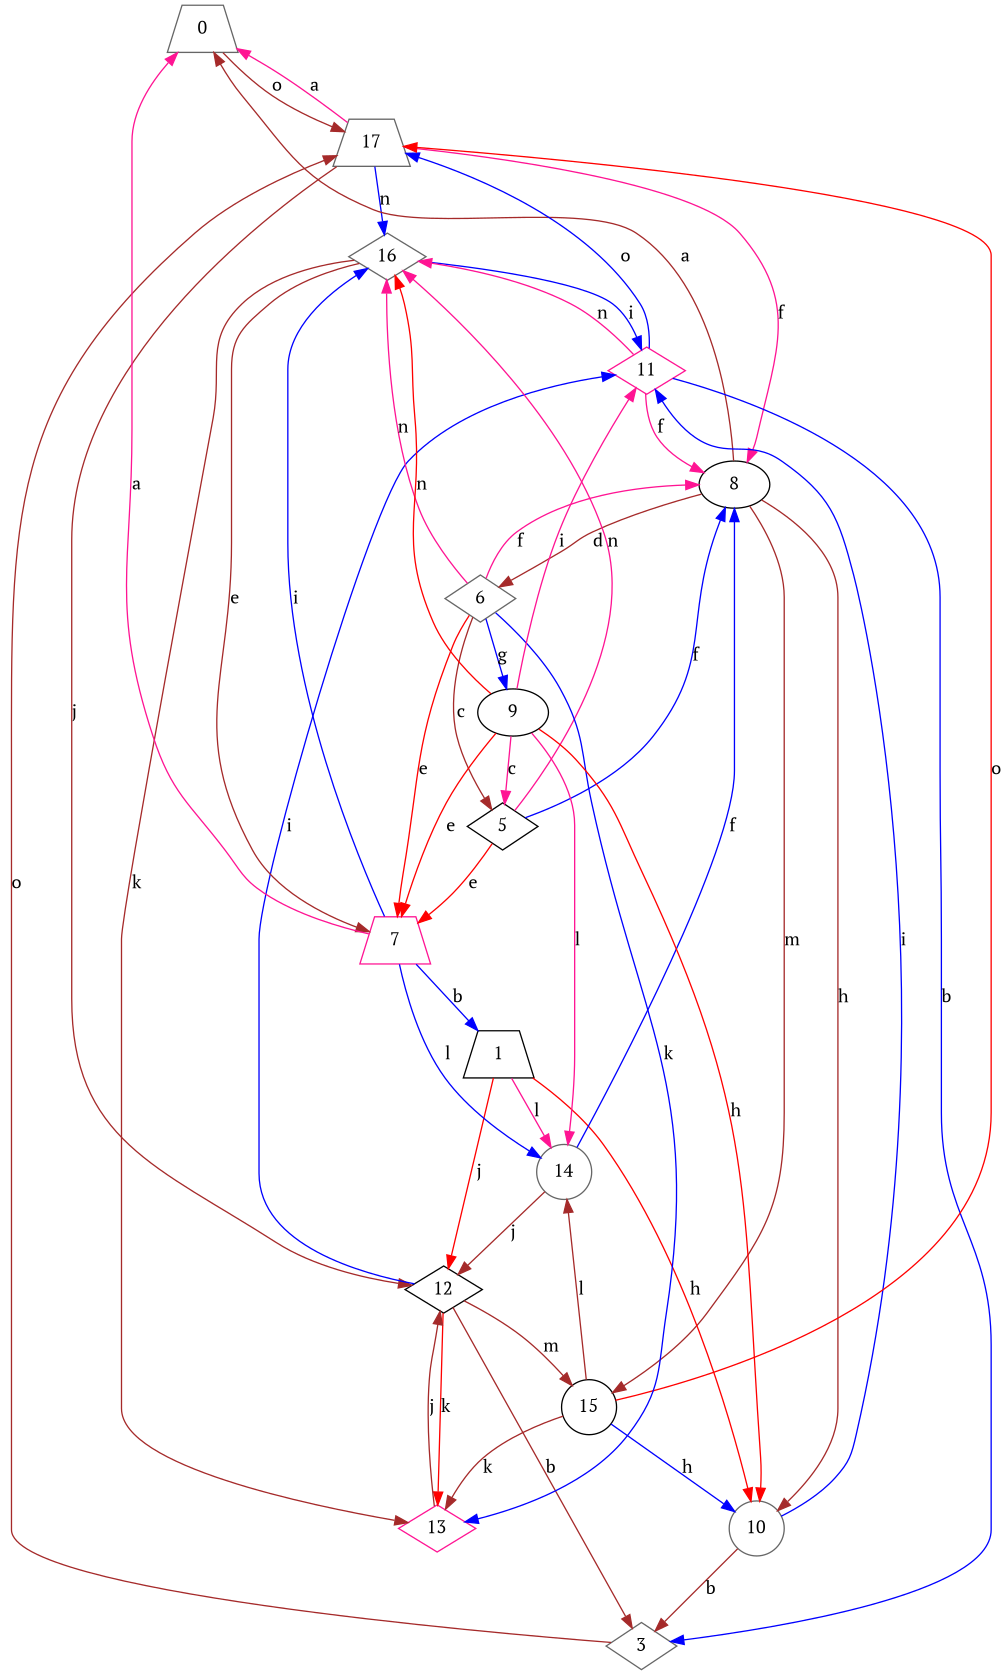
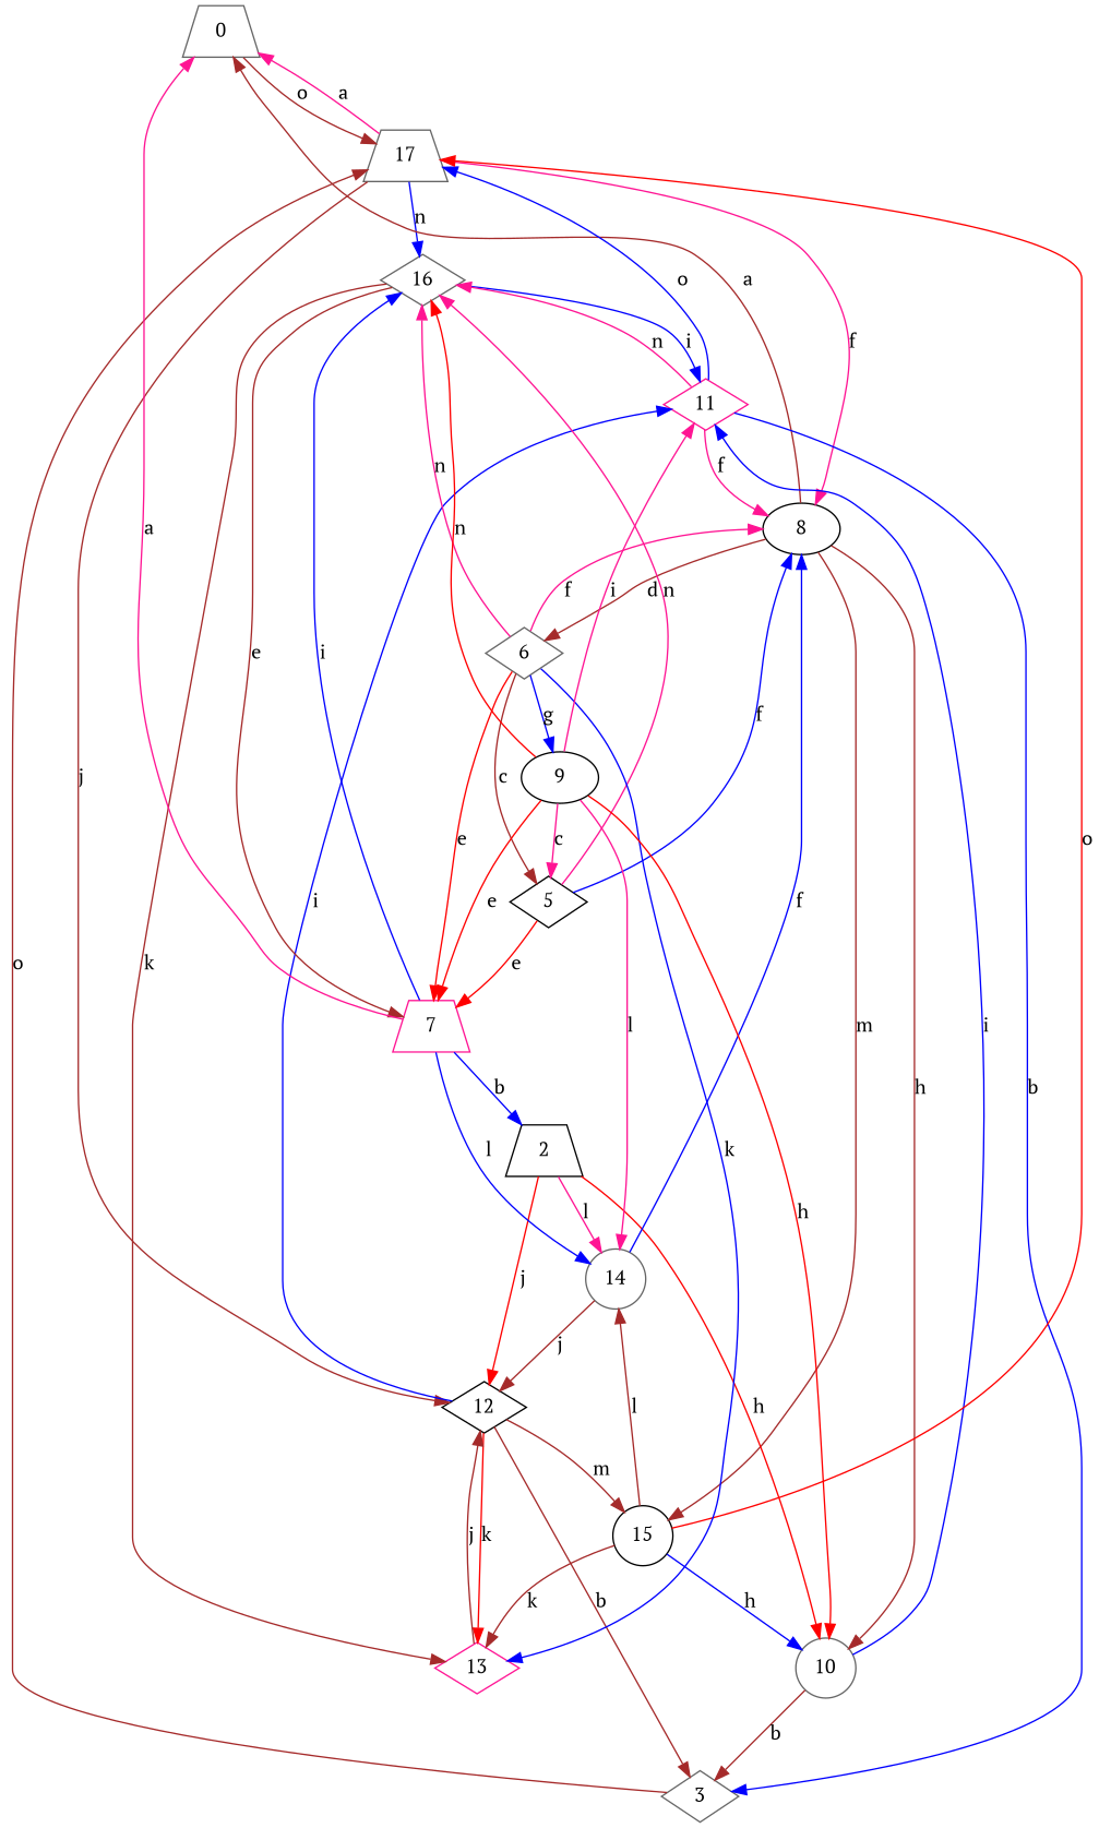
  strict digraph {
    fontname="PT Serif"
    node [color=gray40 fontname="PT Serif" shape=diamond]
    edge [color=brown fontname="PT Serif"]
    0 [shape=trapezium]
    17 [shape=trapezium]
    12 [color=black]
    8 [color=black shape=ellipse]
    16
-   2 [color=black shape=trapezium label=1]
+   2 [color=black shape=trapezium]
    10 [shape=circle]
    14 [shape=circle]
    3
    11 [color=deeppink]
    13 [color=deeppink]
    15 [color=black shape=circle]
    5 [color=black]
    7 [color=deeppink shape=trapezium]
    6
    9 [color=black shape=ellipse]
    0 -> 17 [label=o]
    17 -> 0 [color=deeppink label=a]
    17 -> 12 [label=j]
    17 -> 8 [color=deeppink label=f]
    17 -> 16 [color=blue label=n]
    12 -> 3 [label=b]
    12 -> 11 [color=blue label=i]
    12 -> 13 [color=red label=k]
    12 -> 15 [label=m]
    8 -> 0 [label=a]
    8 -> 10 [label=h]
    8 -> 15 [label=m]
    8 -> 6 [label=d]
    16 -> 11 [color=blue label=i]
    16 -> 13 [label=k]
    16 -> 7 [label=e]
    2 -> 12 [color=red label=j]
    2 -> 10 [color=red label=h]
    2 -> 14 [color=deeppink label=l]
    10 -> 3 [label=b]
    10 -> 11 [color=blue label=i]
    14 -> 12 [label=j]
    14 -> 8 [color=blue label=f]
    3 -> 17 [label=o]
    11 -> 17 [color=blue label=o]
    11 -> 8 [color=deeppink label=f]
    11 -> 16 [color=deeppink label=n]
    11 -> 3 [color=blue label=b]
    13 -> 12 [label=j]
    15 -> 17 [color=red label=o]
    15 -> 10 [color=blue label=h]
    15 -> 14 [label=l]
    15 -> 13 [label=k]
    5 -> 8 [color=blue label=f]
    5 -> 16 [color=deeppink label=n]
    5 -> 7 [color=red label=e]
    7 -> 0 [color=deeppink label=a]
    7 -> 16 [color=blue label=i]
    7 -> 2 [color=blue label=b]
    7 -> 14 [color=blue label=l]
    6 -> 8 [color=deeppink label=f]
    6 -> 16 [color=deeppink label=n]
    6 -> 13 [color=blue label=k]
    6 -> 5 [label=c]
    6 -> 7 [color=red label=e]
    6 -> 9 [color=blue label=g]
    9 -> 16 [color=red label=n]
    9 -> 10 [color=red label=h]
    9 -> 14 [color=deeppink label=l]
    9 -> 11 [color=deeppink label=i]
    9 -> 5 [color=deeppink label=c]
    9 -> 7 [color=red label=e]
  }
